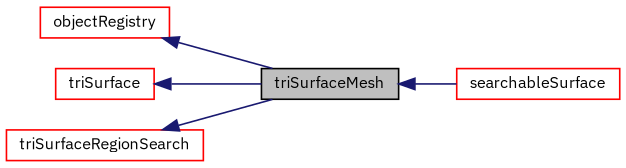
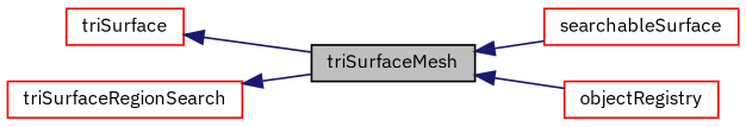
  digraph {
    fontname="IBM Plex Sans"
    rankdir=LR
    node [color=red fontname="IBM Plex Sans" fontsize=10 shape=record]
    edge [color=midnightblue dir=back fontname="IBM Plex Sans" fontsize=10 labelfontname=FreeSans labelfontsize=10 style=solid]
    n1 [color=black fillcolor=grey75 fontcolor=black height=0.2 label=triSurfaceMesh style=filled width=0.4]
    n2 [height=0.2 label=searchableSurface width=0.4]
    n3 [height=0.2 label=objectRegistry width=0.4]
    n4 [height=0.2 label=triSurface width=0.4]
    n5 [height=0.2 label=triSurfaceRegionSearch width=0.4]
    n1 -> n2
-   n3 -> n1
+   n1 -> n3
    n4 -> n1
    n5 -> n1
  }
